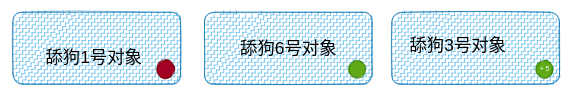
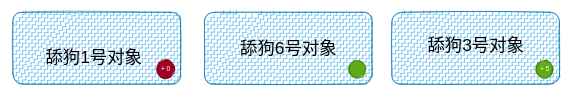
  <mxCell id="0" />
  <mxCell id="1" parent="0" />
  <mxCell id="2" value="" style="rounded=1;whiteSpace=wrap;html=1;shadow=0;sketch=1;fillStyle=zigzag-line;fillColor=#1ba1e2;fontColor=#ffffff;strokeColor=#006EAF;" vertex="1" parent="1"><mxGeometry x="20" y="20" width="280" height="120" as="geometry" /></mxCell>
  <mxCell id="3" value="" style="ellipse;whiteSpace=wrap;html=1;aspect=fixed;shadow=0;sketch=1;fillStyle=solid;fillColor=#a20025;fontColor=#ffffff;strokeColor=#6F0000;" vertex="1" parent="1"><mxGeometry x="260" y="100" width="30" height="30" as="geometry" /></mxCell>
+ <mxCell id="4" value="&lt;font color=&quot;#ffffff&quot; style=&quot;font-size: 11px&quot;&gt;+ 0&lt;/font&gt;" style="text;html=1;align=center;verticalAlign=middle;resizable=0;points=[];autosize=1;strokeColor=none;fillColor=none;" vertex="1" parent="1"><mxGeometry x="260" y="105" width="30" height="20" as="geometry" /></mxCell>
  <mxCell id="5" value="" style="rounded=1;whiteSpace=wrap;html=1;shadow=0;sketch=1;fillStyle=zigzag-line;fillColor=#1ba1e2;fontColor=#ffffff;strokeColor=#006EAF;" vertex="1" parent="1"><mxGeometry x="340" y="20" width="280" height="120" as="geometry" /></mxCell>
  <mxCell id="6" value="" style="ellipse;whiteSpace=wrap;html=1;aspect=fixed;shadow=0;sketch=1;fillStyle=solid;fillColor=#60a917;fontColor=#ffffff;strokeColor=#2D7600;" vertex="1" parent="1"><mxGeometry x="580" y="100" width="30" height="30" as="geometry" /></mxCell>
  <mxCell id="7" value="" style="rounded=1;whiteSpace=wrap;html=1;shadow=0;sketch=1;fillStyle=zigzag-line;fillColor=#1ba1e2;fontColor=#ffffff;strokeColor=#006EAF;" vertex="1" parent="1"><mxGeometry x="653" y="20" width="280" height="120" as="geometry" /></mxCell>
  <mxCell id="8" value="" style="ellipse;whiteSpace=wrap;html=1;aspect=fixed;shadow=0;sketch=1;fillStyle=solid;fillColor=#60a917;fontColor=#ffffff;strokeColor=#2D7600;" vertex="1" parent="1"><mxGeometry x="893" y="100" width="30" height="30" as="geometry" /></mxCell>
  <mxCell id="9" value="&lt;font color=&quot;#ffffff&quot; style=&quot;font-size: 11px&quot;&gt;+ 5&lt;/font&gt;" style="text;html=1;align=center;verticalAlign=middle;resizable=0;points=[];autosize=1;strokeColor=none;fillColor=none;" vertex="1" parent="1"><mxGeometry x="893" y="105" width="30" height="20" as="geometry" /></mxCell>
  <mxCell id="10" value="&lt;font style=&quot;font-size: 29px&quot;&gt;舔狗1号对象&lt;/font&gt;" style="text;html=1;align=center;verticalAlign=middle;resizable=0;points=[];autosize=1;strokeColor=none;fillColor=none;" vertex="1" parent="1"><mxGeometry x="65" y="80" width="180" height="30" as="geometry" /></mxCell>
  <mxCell id="11" value="&lt;font style=&quot;font-size: 29px&quot;&gt;舔狗6号对象&lt;/font&gt;" style="text;html=1;align=center;verticalAlign=middle;resizable=0;points=[];autosize=1;strokeColor=none;fillColor=none;" vertex="1" parent="1"><mxGeometry x="390" y="65" width="180" height="30" as="geometry" /></mxCell>
- <mxCell id="12" value="&lt;font style=&quot;font-size: 29px&quot;&gt;舔狗3号对象&lt;/font&gt;" style="text;html=1;align=center;verticalAlign=middle;resizable=0;points=[];autosize=1;strokeColor=none;fillColor=none;" vertex="1" parent="1"><mxGeometry x="673" y="60" width="180" height="30" as="geometry" /></mxCell>
+ <mxCell id="12" value="&lt;font style=&quot;font-size: 29px&quot;&gt;舔狗3号对象&lt;/font&gt;" style="text;html=1;align=center;verticalAlign=middle;resizable=0;points=[];autosize=1;strokeColor=none;fillColor=none;" vertex="1" parent="1"><mxGeometry x="703" y="60" width="180" height="30" as="geometry" /></mxCell>
